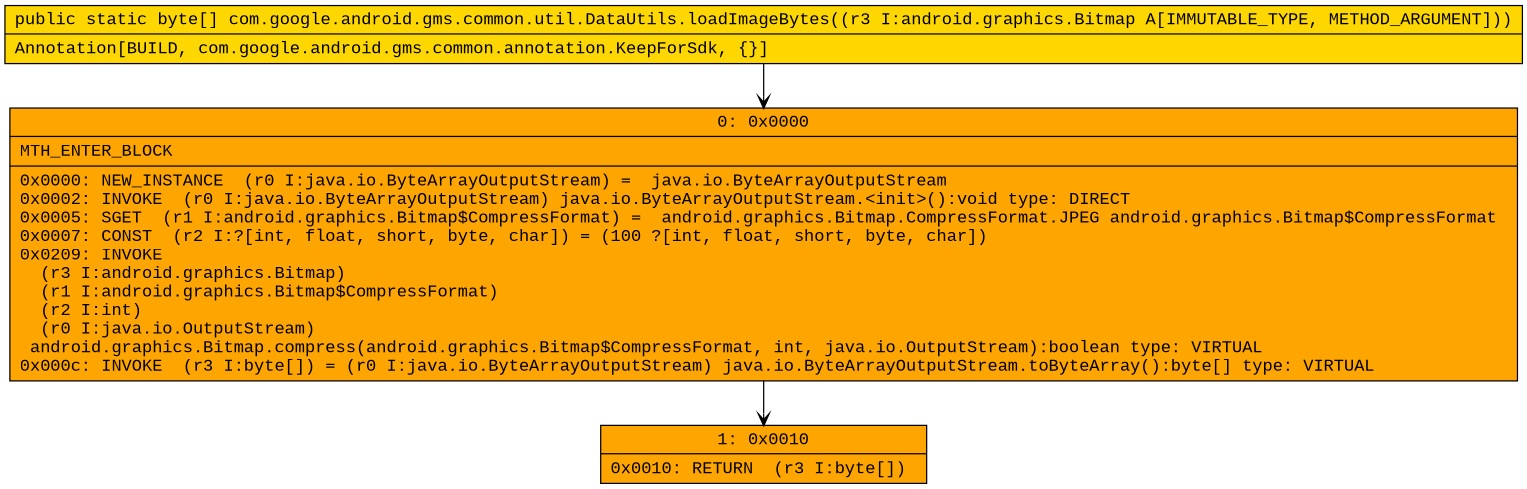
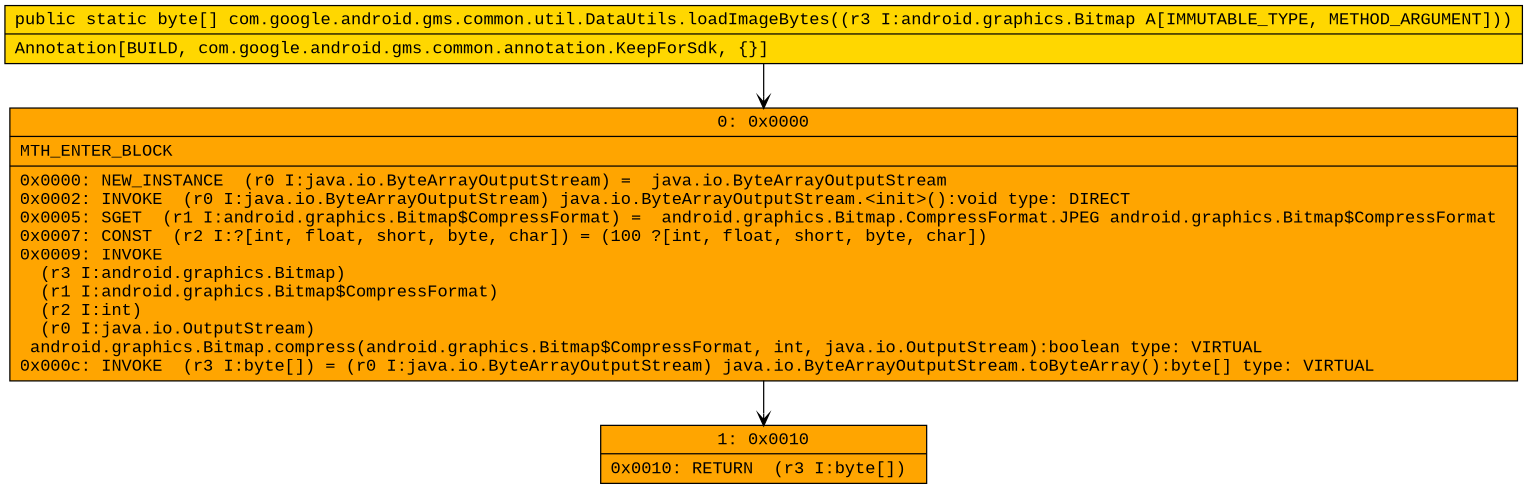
  digraph {
    fontname="Liberation Mono"
    node [shape=record style=filled fillcolor=orange fontname="Liberation Mono"]
    edge [arrowhead=vee fontname="Liberation Mono"]
-   n1 [label="{0\:\ 0x0000|MTH_ENTER_BLOCK\l|0x0000: NEW_INSTANCE  (r0 I:java.io.ByteArrayOutputStream) =  java.io.ByteArrayOutputStream \l0x0002: INVOKE  (r0 I:java.io.ByteArrayOutputStream) java.io.ByteArrayOutputStream.\<init\>():void type: DIRECT \l0x0005: SGET  (r1 I:android.graphics.Bitmap$CompressFormat) =  android.graphics.Bitmap.CompressFormat.JPEG android.graphics.Bitmap$CompressFormat \l0x0007: CONST  (r2 I:?[int, float, short, byte, char]) = (100 ?[int, float, short, byte, char]) \l0x0209: INVOKE  \l  (r3 I:android.graphics.Bitmap)\l  (r1 I:android.graphics.Bitmap$CompressFormat)\l  (r2 I:int)\l  (r0 I:java.io.OutputStream)\l android.graphics.Bitmap.compress(android.graphics.Bitmap$CompressFormat, int, java.io.OutputStream):boolean type: VIRTUAL \l0x000c: INVOKE  (r3 I:byte[]) = (r0 I:java.io.ByteArrayOutputStream) java.io.ByteArrayOutputStream.toByteArray():byte[] type: VIRTUAL \l}"]
+   n1 [label="{0\:\ 0x0000|MTH_ENTER_BLOCK\l|0x0000: NEW_INSTANCE  (r0 I:java.io.ByteArrayOutputStream) =  java.io.ByteArrayOutputStream \l0x0002: INVOKE  (r0 I:java.io.ByteArrayOutputStream) java.io.ByteArrayOutputStream.\<init\>():void type: DIRECT \l0x0005: SGET  (r1 I:android.graphics.Bitmap$CompressFormat) =  android.graphics.Bitmap.CompressFormat.JPEG android.graphics.Bitmap$CompressFormat \l0x0007: CONST  (r2 I:?[int, float, short, byte, char]) = (100 ?[int, float, short, byte, char]) \l0x0009: INVOKE  \l  (r3 I:android.graphics.Bitmap)\l  (r1 I:android.graphics.Bitmap$CompressFormat)\l  (r2 I:int)\l  (r0 I:java.io.OutputStream)\l android.graphics.Bitmap.compress(android.graphics.Bitmap$CompressFormat, int, java.io.OutputStream):boolean type: VIRTUAL \l0x000c: INVOKE  (r3 I:byte[]) = (r0 I:java.io.ByteArrayOutputStream) java.io.ByteArrayOutputStream.toByteArray():byte[] type: VIRTUAL \l}"]
    n2 [label="{1\:\ 0x0010|0x0010: RETURN  (r3 I:byte[]) \l}"]
    n3 [label="{public static byte[] com.google.android.gms.common.util.DataUtils.loadImageBytes((r3 I:android.graphics.Bitmap A[IMMUTABLE_TYPE, METHOD_ARGUMENT]))  | Annotation[BUILD, com.google.android.gms.common.annotation.KeepForSdk, \{\}]\l}" fillcolor=gold]
    n1 -> n2
    n3 -> n1
  }
